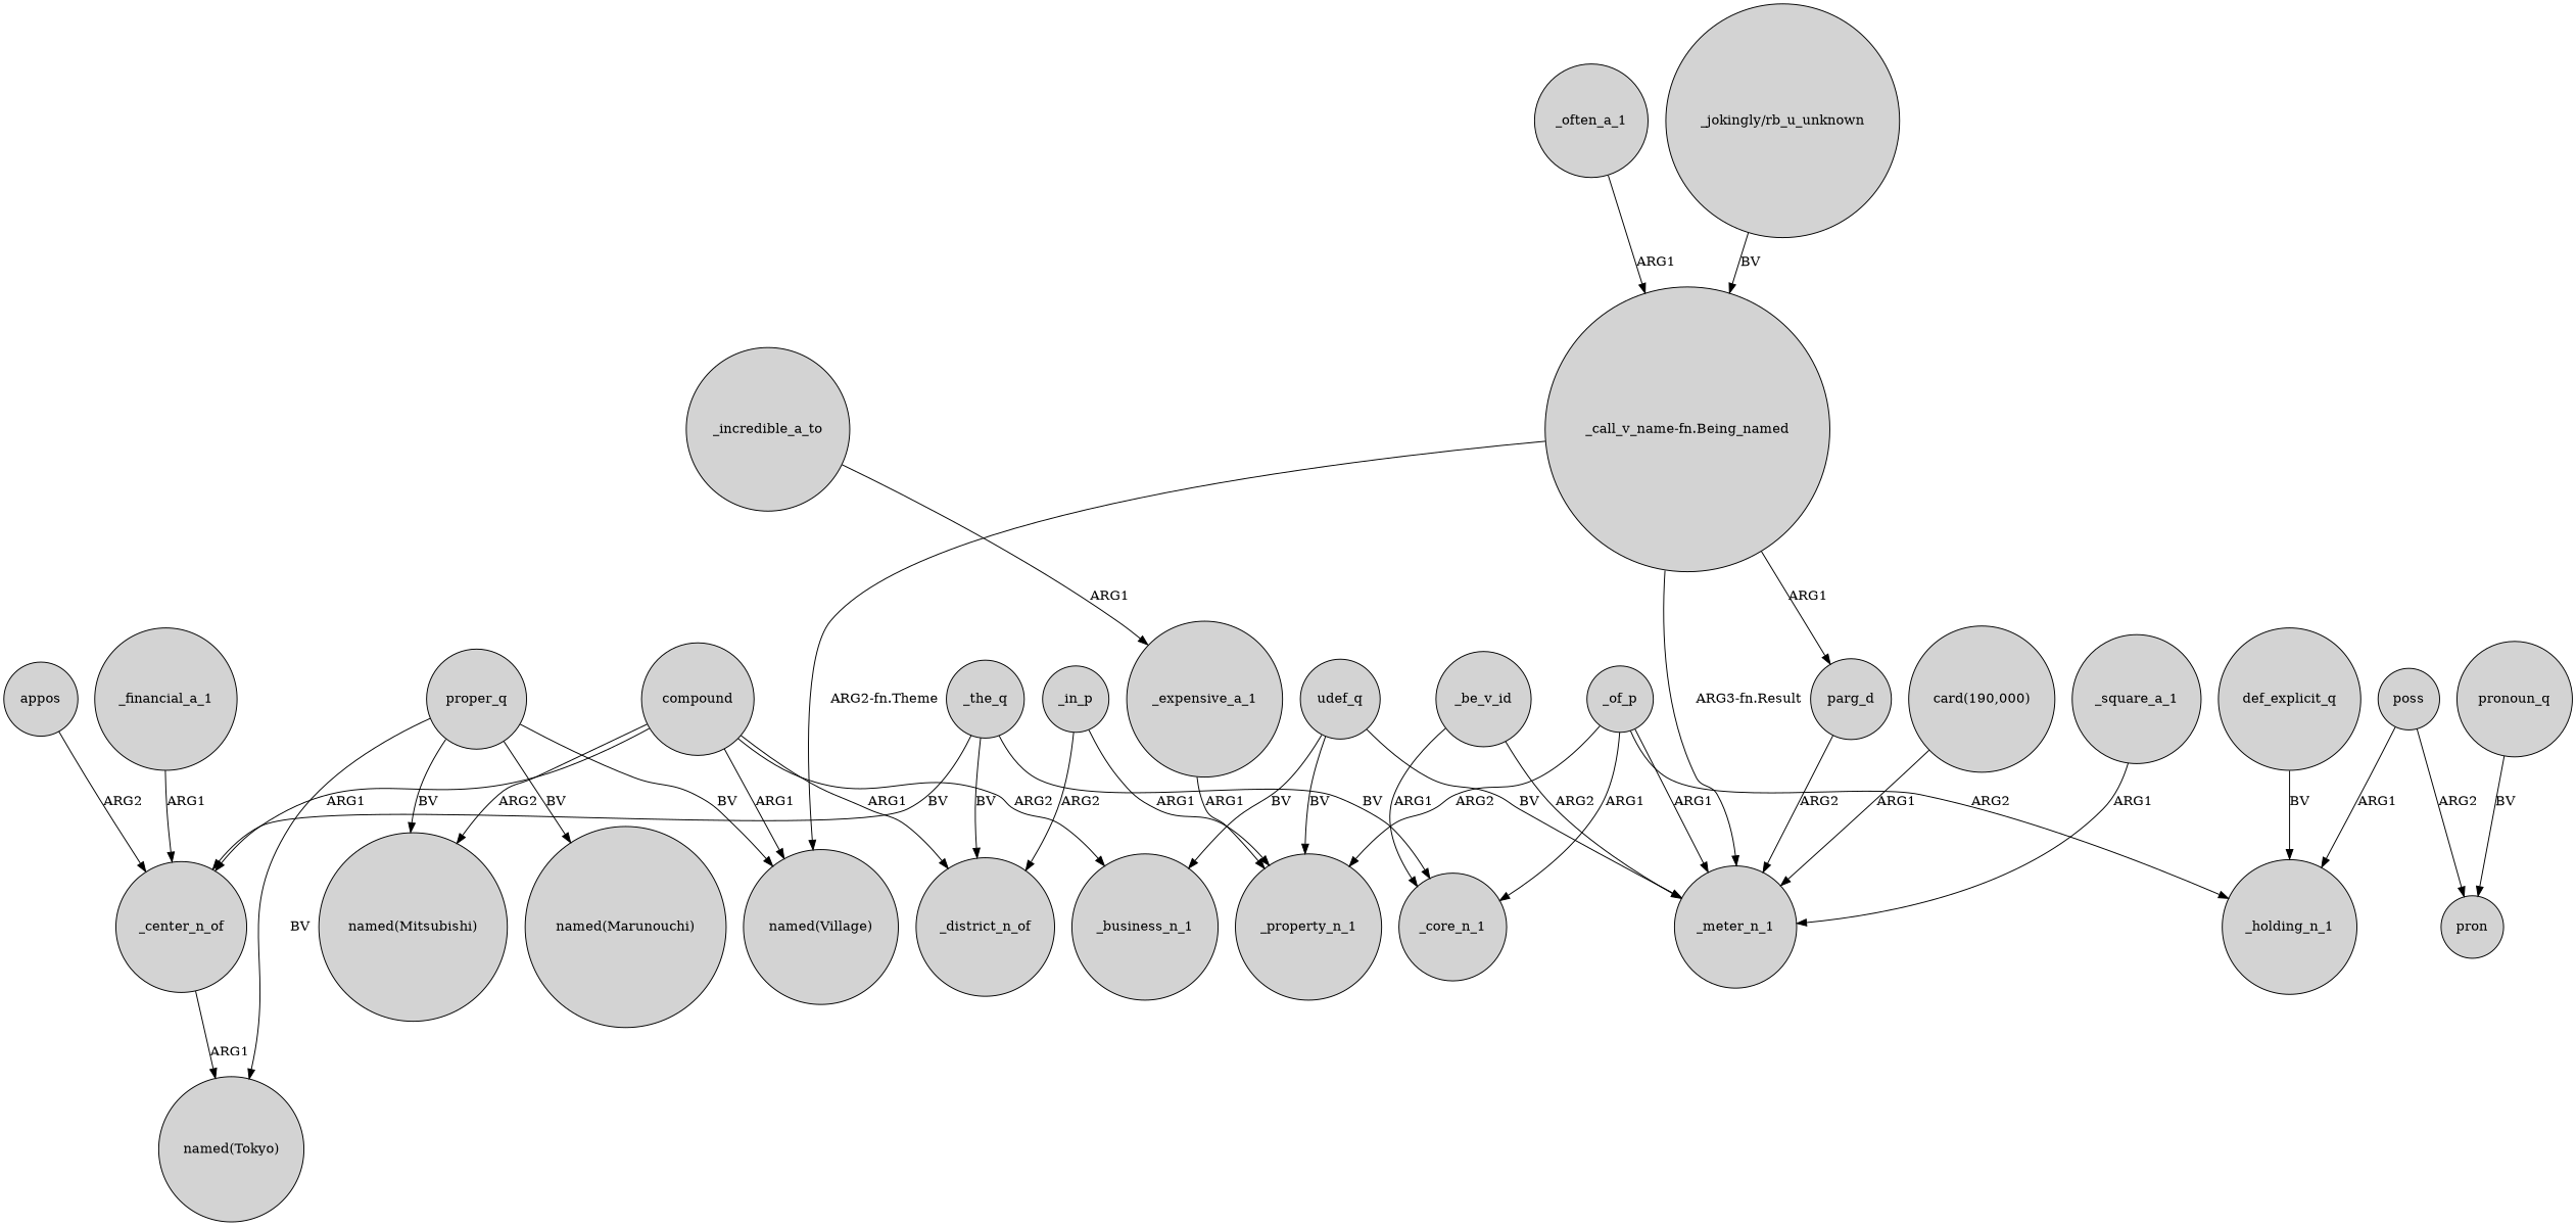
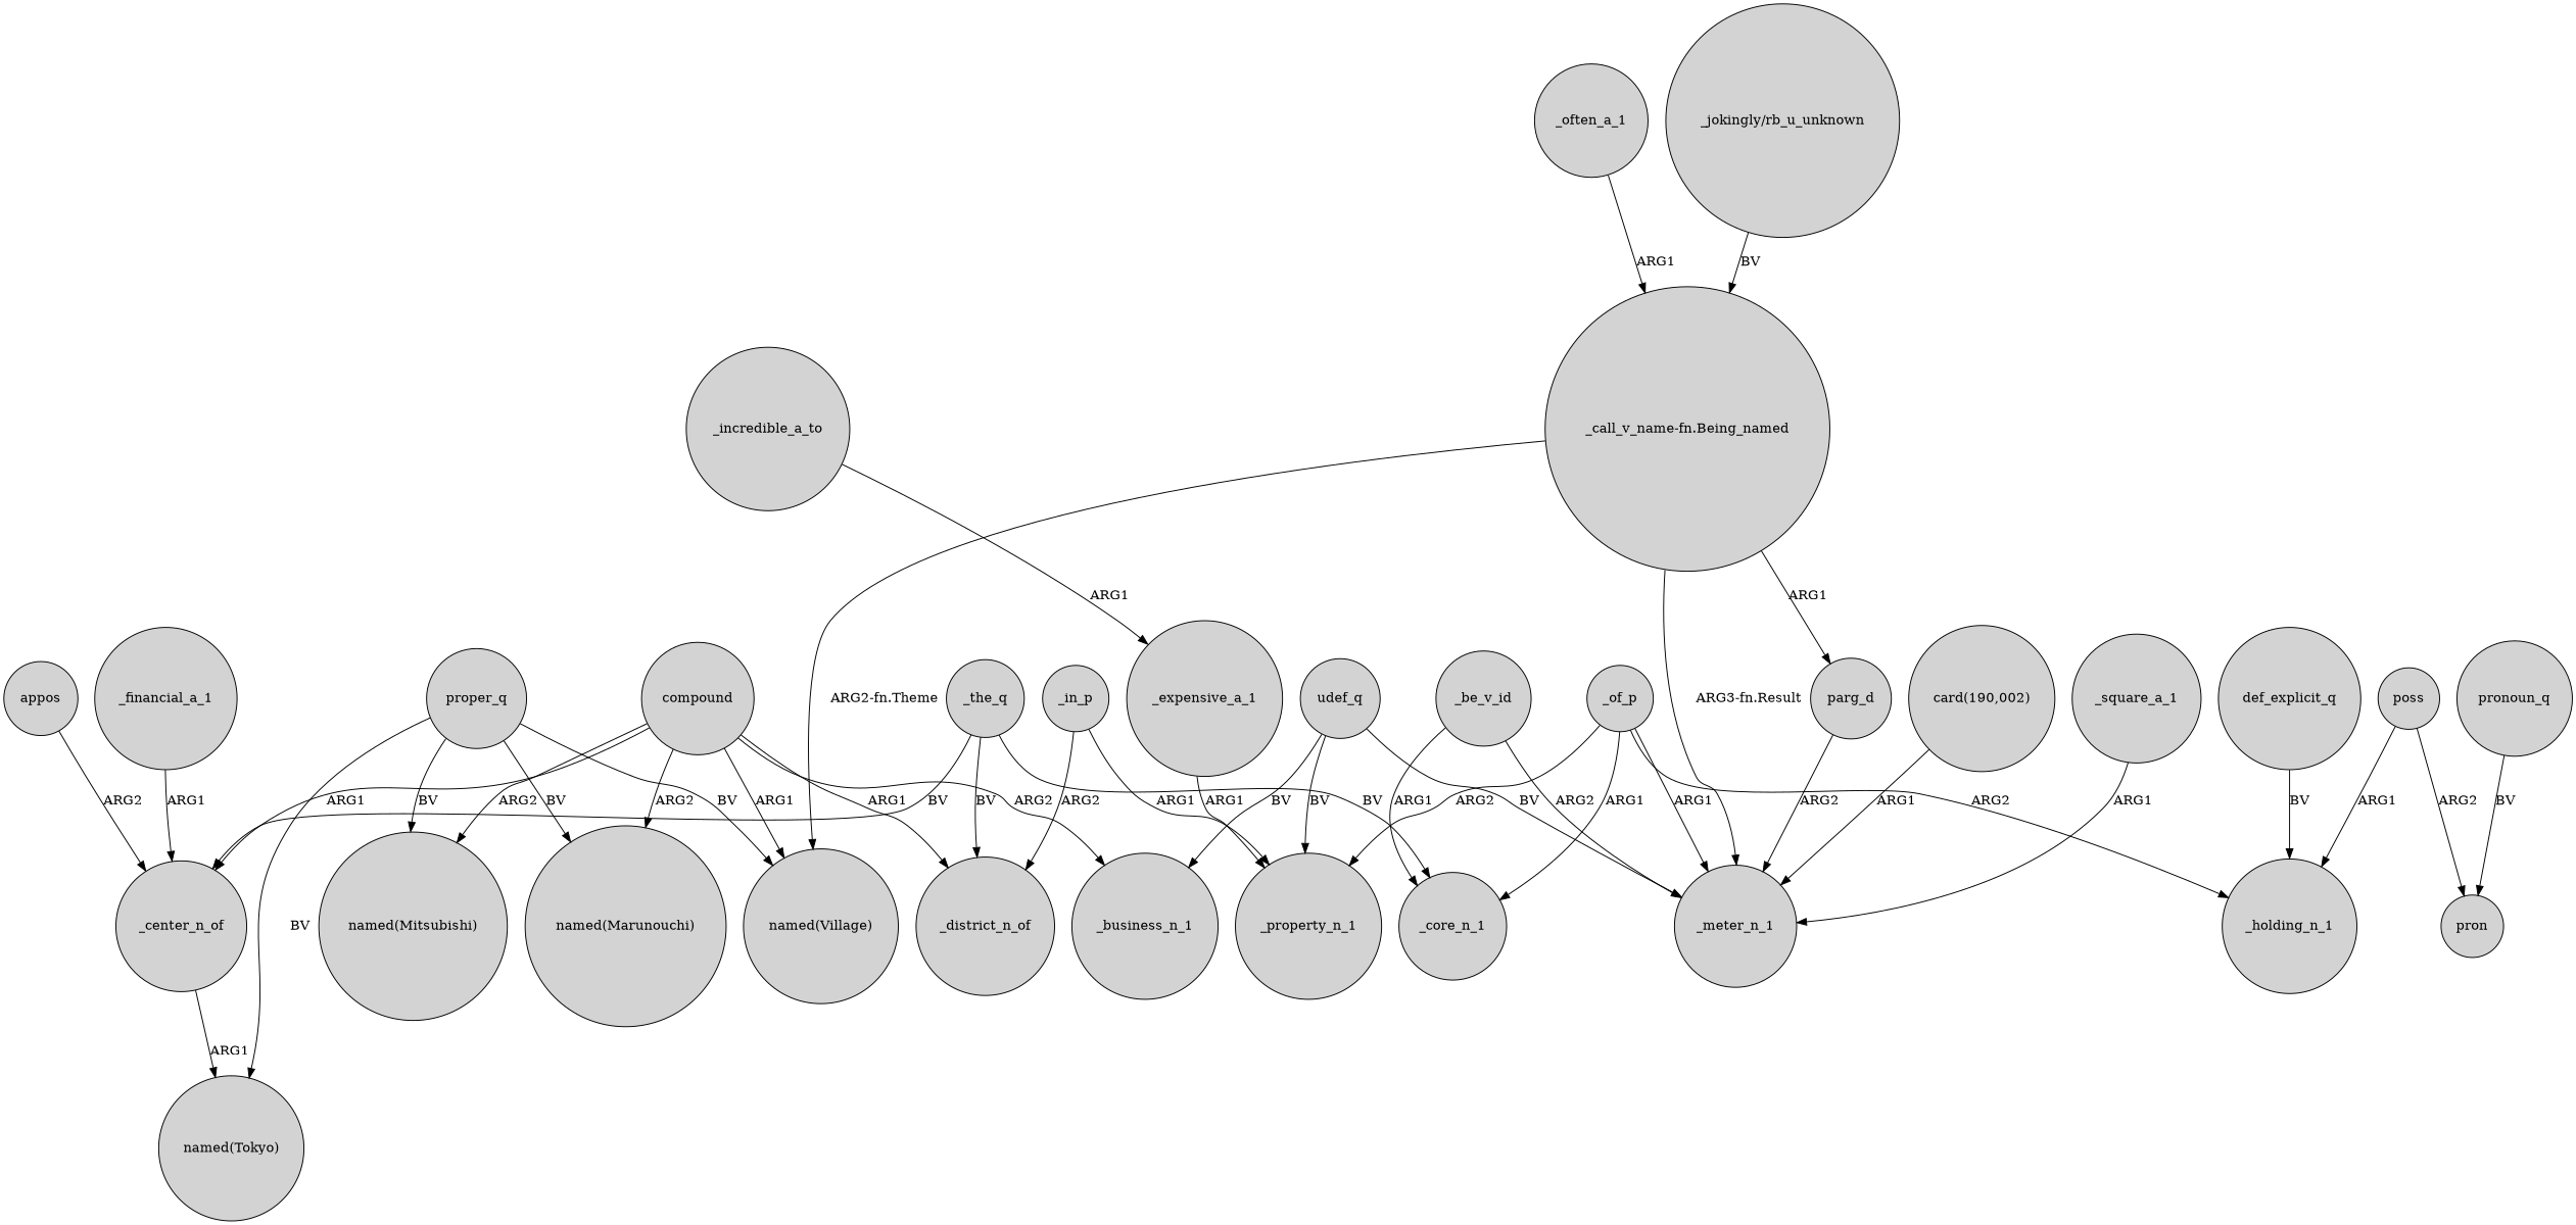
  digraph {
    node [shape=circle style=filled]
    _the_q
    _center_n_of
    _core_n_1
    _district_n_of
    "named(Tokyo)"
    _expensive_a_1
    _property_n_1
    poss
    pron
    _holding_n_1
    _be_v_id
    _meter_n_1
    compound
    "named(Village)"
    "named(Marunouchi)"
    "named(Mitsubishi)"
    _business_n_1
-   "card(190,000)"
+   "card(190,000)" [label="card(190,002)"]
    _in_p
    parg_d
    "_call_v_name-fn.Being_named"
    appos
    proper_q
    _incredible_a_to
    def_explicit_q
    _often_a_1
    pronoun_q
    udef_q
    "_jokingly/rb_u_unknown"
    _of_p
    _square_a_1
    _financial_a_1
    _the_q -> _center_n_of [label=BV]
    _the_q -> _core_n_1 [label=BV]
    _the_q -> _district_n_of [label=BV]
    _center_n_of -> "named(Tokyo)" [label=ARG1]
    _expensive_a_1 -> _property_n_1 [label=ARG1]
    poss -> pron [label=ARG2]
    poss -> _holding_n_1 [label=ARG1]
    _be_v_id -> _core_n_1 [label=ARG1]
    _be_v_id -> _meter_n_1 [label=ARG2]
    compound -> _center_n_of [label=ARG1]
    compound -> _district_n_of [label=ARG1]
    compound -> "named(Village)" [label=ARG1]
+   compound -> "named(Marunouchi)" [label=ARG2]
    compound -> "named(Mitsubishi)" [label=ARG2]
    compound -> _business_n_1 [label=ARG2]
    "card(190,000)" -> _meter_n_1 [label=ARG1]
    _in_p -> _district_n_of [label=ARG2]
    _in_p -> _property_n_1 [label=ARG1]
    parg_d -> _meter_n_1 [label=ARG2]
    "_call_v_name-fn.Being_named" -> _meter_n_1 [label="ARG3-fn.Result"]
    "_call_v_name-fn.Being_named" -> "named(Village)" [label="ARG2-fn.Theme"]
    "_call_v_name-fn.Being_named" -> parg_d [label=ARG1]
    appos -> _center_n_of [label=ARG2]
    proper_q -> "named(Tokyo)" [label=BV]
    proper_q -> "named(Village)" [label=BV]
    proper_q -> "named(Marunouchi)" [label=BV]
    proper_q -> "named(Mitsubishi)" [label=BV]
    _incredible_a_to -> _expensive_a_1 [label=ARG1]
    def_explicit_q -> _holding_n_1 [label=BV]
    _often_a_1 -> "_call_v_name-fn.Being_named" [label=ARG1]
    pronoun_q -> pron [label=BV]
    udef_q -> _property_n_1 [label=BV]
    udef_q -> _meter_n_1 [label=BV]
    udef_q -> _business_n_1 [label=BV]
    "_jokingly/rb_u_unknown" -> "_call_v_name-fn.Being_named" [label=BV]
    _of_p -> _core_n_1 [label=ARG1]
    _of_p -> _property_n_1 [label=ARG2]
    _of_p -> _holding_n_1 [label=ARG2]
    _of_p -> _meter_n_1 [label=ARG1]
    _square_a_1 -> _meter_n_1 [label=ARG1]
    _financial_a_1 -> _center_n_of [label=ARG1]
  }
